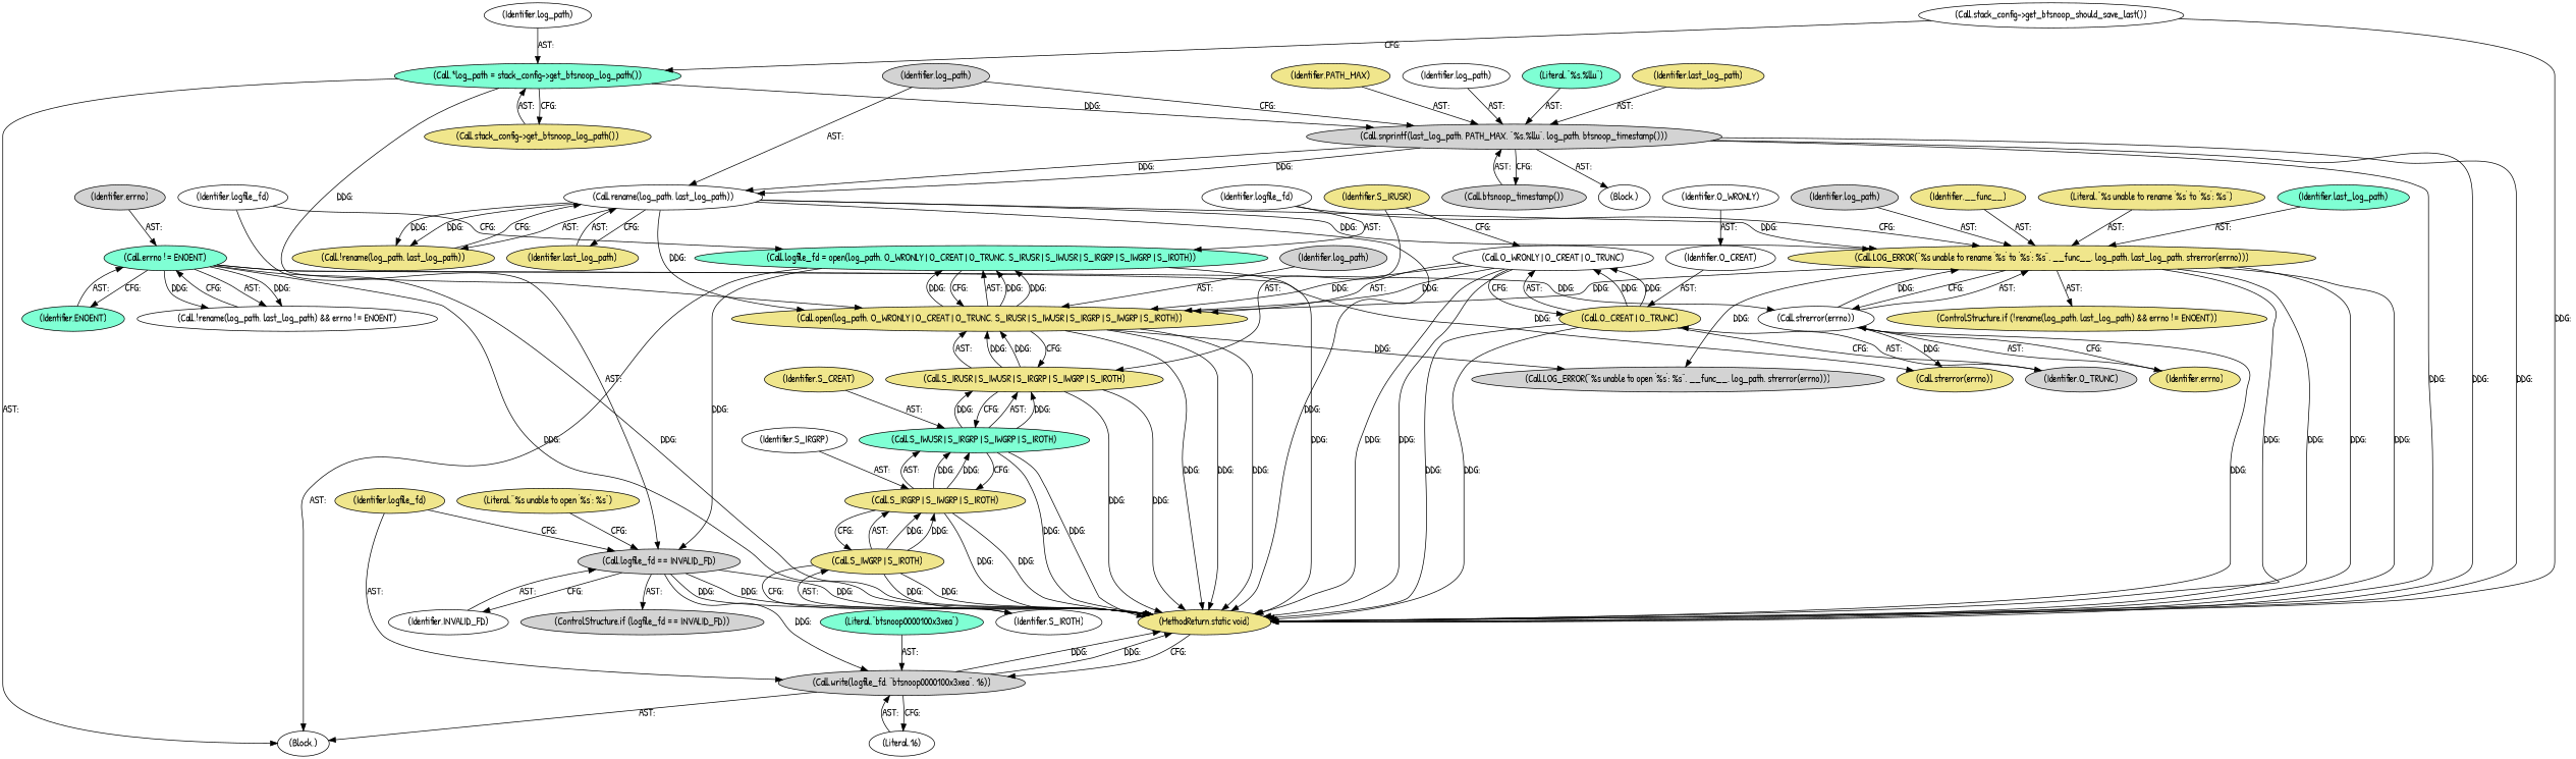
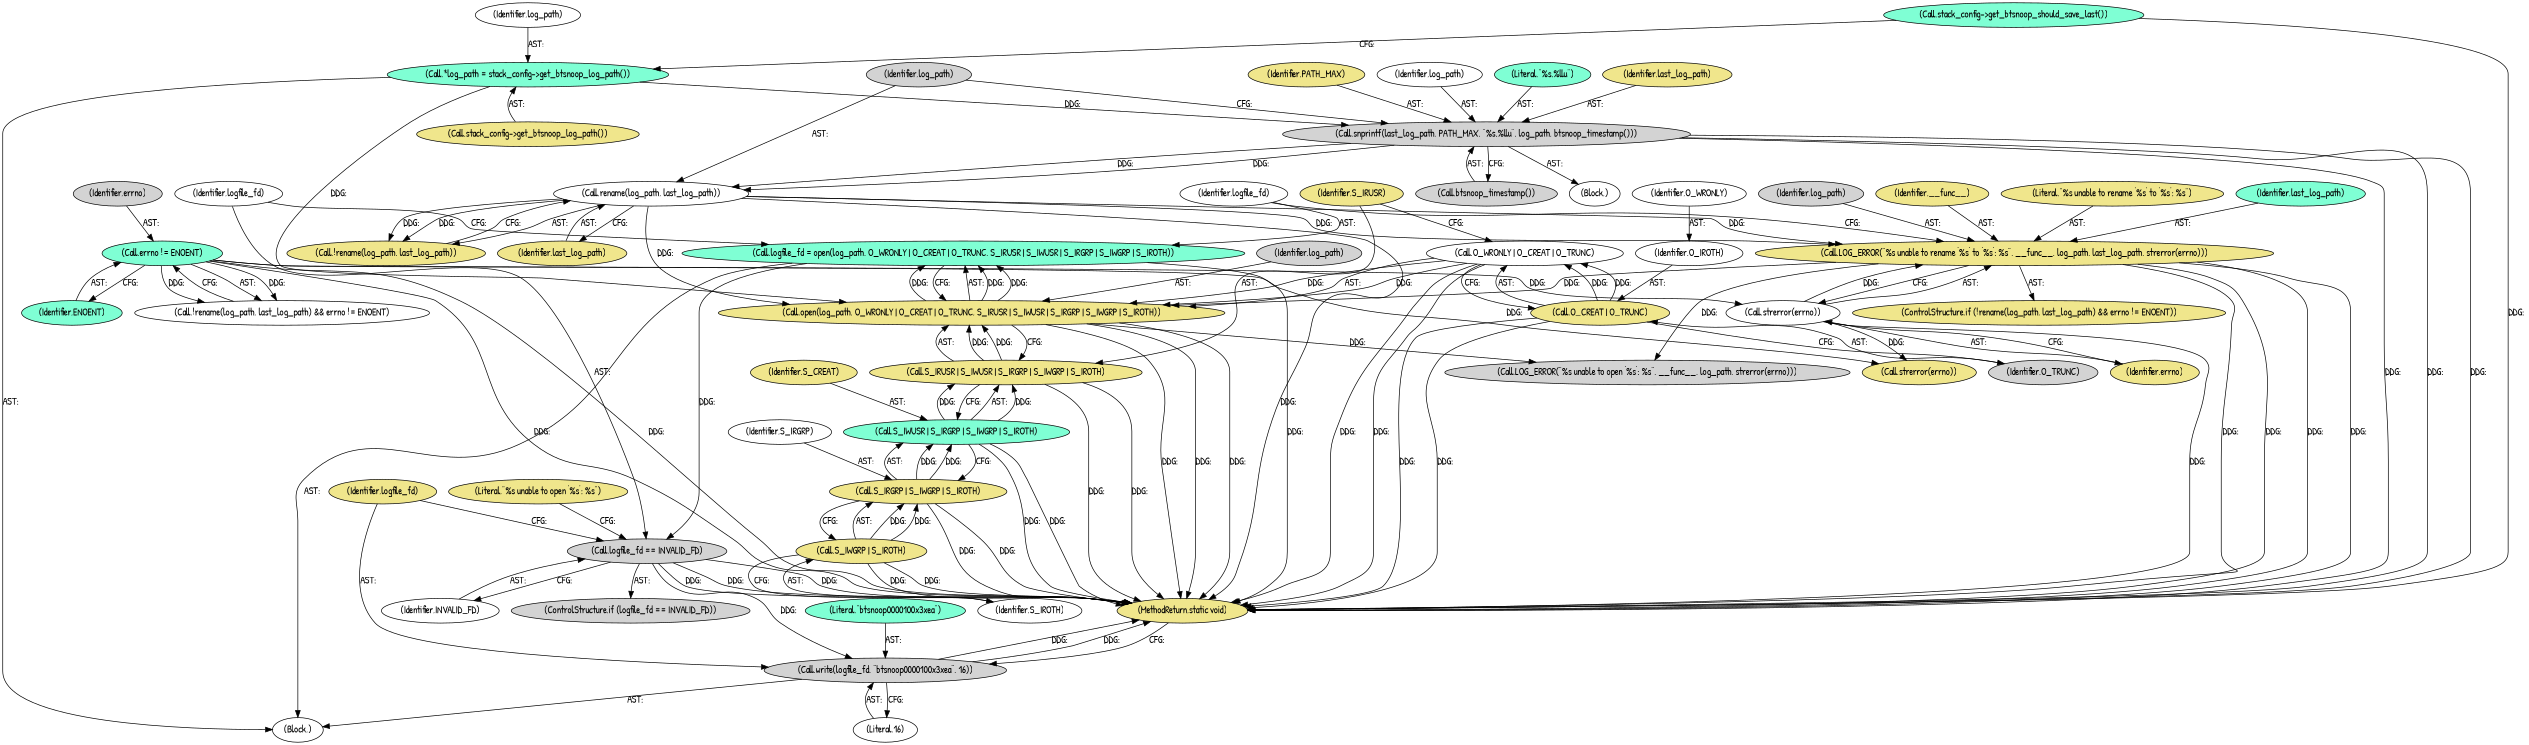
  digraph {
    fontname="Patrick Hand"
    node [fillcolor=khaki fontname="Patrick Hand" style=filled]
    edge [fontname="Patrick Hand"]
    n1 [fillcolor=aquamarine label="(Call,logfile_fd = open(log_path, O_WRONLY | O_CREAT | O_TRUNC, S_IRUSR | S_IWUSR | S_IRGRP | S_IWGRP | S_IROTH))"]
    n2 [label="(Call,open(log_path, O_WRONLY | O_CREAT | O_TRUNC, S_IRUSR | S_IWUSR | S_IRGRP | S_IWGRP | S_IROTH))"]
    n3 [fillcolor=lightgrey label="(Call,logfile_fd == INVALID_FD)"]
    n4 [fillcolor=white label="(Block,)"]
    n5 [label="(MethodReturn,static void)"]
    n6 [label="(Call,S_IRUSR | S_IWUSR | S_IRGRP | S_IWGRP | S_IROTH)"]
    n7 [fillcolor=lightgrey label="(Call,LOG_ERROR(\"%s unable to open '%s': %s\", __func__, log_path, strerror(errno)))"]
    n8 [fillcolor=lightgrey label="(Call,write(logfile_fd, \"btsnoop\0\0\0\0\1\0\0\x3\xea\", 16))"]
    n9 [fillcolor=lightgrey label="(ControlStructure,if (logfile_fd == INVALID_FD))"]
    n10 [fillcolor=white label="(Identifier,INVALID_FD)"]
    n11 [fillcolor=aquamarine label="(Call,S_IWUSR | S_IRGRP | S_IWGRP | S_IROTH)"]
    n12 [fillcolor=white label="(Call,rename(log_path, last_log_path))"]
    n13 [label="(Call,LOG_ERROR(\"%s unable to rename '%s' to '%s': %s\", __func__, log_path, last_log_path, strerror(errno)))"]
    n14 [label="(Identifier,last_log_path)"]
    n15 [label="(Call,!rename(log_path, last_log_path))"]
    n16 [fillcolor=white label="(Call,strerror(errno))"]
    n17 [label="(ControlStructure,if (!rename(log_path, last_log_path) && errno != ENOENT))"]
    n18 [fillcolor=lightgrey label="(Call,snprintf(last_log_path, PATH_MAX, \"%s.%llu\", log_path, btsnoop_timestamp()))"]
    n19 [fillcolor=lightgrey label="(Call,btsnoop_timestamp())"]
    n20 [fillcolor=white label="(Block,)"]
    n21 [fillcolor=aquamarine label="(Call,*log_path = stack_config->get_btsnoop_log_path())"]
    n22 [label="(Call,stack_config->get_btsnoop_log_path())"]
    n23 [label="(Call,strerror(errno))"]
    n24 [label="(Identifier,errno)"]
    n25 [fillcolor=aquamarine label="(Call,errno != ENOENT)"]
    n26 [fillcolor=aquamarine label="(Identifier,ENOENT)"]
    n27 [fillcolor=white label="(Call,!rename(log_path, last_log_path) && errno != ENOENT)"]
    n28 [fillcolor=white label="(Call,O_WRONLY | O_CREAT | O_TRUNC)"]
    n29 [label="(Call,O_CREAT | O_TRUNC)"]
    n30 [fillcolor=lightgrey label="(Identifier,O_TRUNC)"]
    n31 [label="(Call,S_IRGRP | S_IWGRP | S_IROTH)"]
    n32 [label="(Call,S_IWGRP | S_IROTH)"]
    n33 [fillcolor=white label="(Identifier,S_IROTH)"]
    n34 [fillcolor=white label="(Literal,16)"]
    n35 [fillcolor=aquamarine label="(Identifier,last_log_path)"]
    n36 [fillcolor=white label="(Identifier,logfile_fd)"]
    n37 [label="(Identifier,S_IRUSR)"]
-   n38 [fillcolor=white label="(Identifier,O_CREAT)"]
+   n38 [fillcolor=white label="(Identifier,O_IROTH)"]
    n39 [label="(Identifier,PATH_MAX)"]
    n40 [fillcolor=lightgrey label="(Identifier,log_path)"]
    n41 [fillcolor=lightgrey label="(Identifier,errno)"]
    n42 [fillcolor=white label="(Identifier,O_WRONLY)"]
    n43 [fillcolor=white label="(Identifier,log_path)"]
    n44 [fillcolor=lightgrey label="(Identifier,log_path)"]
    n45 [fillcolor=white label="(Identifier,logfile_fd)"]
    n46 [label="(Identifier,__func__)"]
    n47 [label="(Identifier,logfile_fd)"]
    n48 [label="(Literal,\"%s unable to open '%s': %s\")"]
    n49 [fillcolor=white label="(Identifier,S_IRGRP)"]
    n50 [fillcolor=white label="(Identifier,log_path)"]
    n51 [fillcolor=aquamarine label="(Literal,\"%s.%llu\")"]
    n52 [fillcolor=aquamarine label="(Literal,\"btsnoop\0\0\0\0\1\0\0\x3\xea\")"]
-   n53 [fillcolor=white label="(Call,stack_config->get_btsnoop_should_save_last())"]
+   n53 [fillcolor=aquamarine label="(Call,stack_config->get_btsnoop_should_save_last())"]
    n54 [label="(Identifier,S_CREAT)"]
    n55 [label="(Identifier,last_log_path)"]
    n56 [label="(Literal,\"%s unable to rename '%s' to '%s': %s\")"]
    n57 [fillcolor=lightgrey label="(Identifier,log_path)"]
    n1 -> n2 [label="CFG: "]
    n1 -> n3 [label="DDG: "]
    n1 -> n4 [label="AST: "]
    n1 -> n5 [label="DDG: "]
    n2 -> n1 [label="AST: "]
    n2 -> n1 [label="DDG: "]
    n2 -> n1 [label="DDG: "]
    n2 -> n1 [label="DDG: "]
    n2 -> n5 [label="DDG: "]
    n2 -> n5 [label="DDG: "]
    n2 -> n5 [label="DDG: "]
    n2 -> n6 [label="CFG: "]
    n2 -> n7 [label="DDG: "]
    n3 -> n5 [label="DDG: "]
    n3 -> n5 [label="DDG: "]
    n3 -> n5 [label="DDG: "]
    n3 -> n8 [label="DDG: "]
    n3 -> n9 [label="AST: "]
    n3 -> n10 [label="CFG: "]
    n5 -> n8 [label="CFG: "]
    n6 -> n2 [label="AST: "]
    n6 -> n2 [label="DDG: "]
    n6 -> n2 [label="DDG: "]
    n6 -> n5 [label="DDG: "]
    n6 -> n5 [label="DDG: "]
    n6 -> n11 [label="CFG: "]
    n8 -> n4 [label="AST: "]
    n8 -> n5 [label="DDG: "]
    n8 -> n5 [label="DDG: "]
    n8 -> n34 [label="CFG: "]
    n10 -> n3 [label="AST: "]
    n11 -> n5 [label="DDG: "]
    n11 -> n5 [label="DDG: "]
    n11 -> n6 [label="AST: "]
    n11 -> n6 [label="DDG: "]
    n11 -> n6 [label="DDG: "]
    n11 -> n31 [label="CFG: "]
    n12 -> n2 [label="DDG: "]
    n12 -> n5 [label="DDG: "]
    n12 -> n13 [label="DDG: "]
    n12 -> n13 [label="DDG: "]
    n12 -> n14 [label="CFG: "]
    n12 -> n15 [label="AST: "]
    n12 -> n15 [label="DDG: "]
    n12 -> n15 [label="DDG: "]
    n13 -> n2 [label="DDG: "]
    n13 -> n5 [label="DDG: "]
    n13 -> n5 [label="DDG: "]
    n13 -> n5 [label="DDG: "]
    n13 -> n5 [label="DDG: "]
    n13 -> n7 [label="DDG: "]
    n13 -> n16 [label="CFG: "]
    n13 -> n17 [label="AST: "]
    n14 -> n12 [label="AST: "]
    n15 -> n12 [label="CFG: "]
    n16 -> n5 [label="DDG: "]
    n16 -> n13 [label="AST: "]
    n16 -> n13 [label="DDG: "]
    n16 -> n23 [label="DDG: "]
    n16 -> n24 [label="CFG: "]
    n18 -> n5 [label="DDG: "]
    n18 -> n5 [label="DDG: "]
    n18 -> n5 [label="DDG: "]
    n18 -> n12 [label="DDG: "]
    n18 -> n12 [label="DDG: "]
    n18 -> n19 [label="CFG: "]
    n18 -> n20 [label="AST: "]
    n19 -> n18 [label="AST: "]
    n21 -> n2 [label="DDG: "]
    n21 -> n4 [label="AST: "]
    n21 -> n18 [label="DDG: "]
-   n21 -> n22 [label="CFG: "]
    n22 -> n21 [label="AST: "]
    n24 -> n16 [label="AST: "]
    n25 -> n5 [label="DDG: "]
    n25 -> n5 [label="DDG: "]
    n25 -> n16 [label="DDG: "]
    n25 -> n23 [label="DDG: "]
    n25 -> n26 [label="CFG: "]
    n25 -> n27 [label="AST: "]
    n25 -> n27 [label="DDG: "]
    n25 -> n27 [label="DDG: "]
    n26 -> n25 [label="AST: "]
    n27 -> n25 [label="CFG: "]
    n28 -> n2 [label="AST: "]
    n28 -> n2 [label="DDG: "]
    n28 -> n2 [label="DDG: "]
    n28 -> n5 [label="DDG: "]
    n28 -> n5 [label="DDG: "]
    n28 -> n29 [label="CFG: "]
    n29 -> n5 [label="DDG: "]
    n29 -> n5 [label="DDG: "]
    n29 -> n28 [label="AST: "]
    n29 -> n28 [label="DDG: "]
    n29 -> n28 [label="DDG: "]
    n29 -> n30 [label="CFG: "]
    n30 -> n29 [label="AST: "]
    n31 -> n5 [label="DDG: "]
    n31 -> n5 [label="DDG: "]
    n31 -> n11 [label="AST: "]
    n31 -> n11 [label="DDG: "]
    n31 -> n11 [label="DDG: "]
    n31 -> n32 [label="CFG: "]
    n32 -> n5 [label="DDG: "]
    n32 -> n5 [label="DDG: "]
    n32 -> n31 [label="AST: "]
    n32 -> n31 [label="DDG: "]
    n32 -> n31 [label="DDG: "]
    n32 -> n33 [label="CFG: "]
    n33 -> n32 [label="AST: "]
    n34 -> n8 [label="AST: "]
    n35 -> n13 [label="AST: "]
    n36 -> n1 [label="CFG: "]
    n36 -> n3 [label="AST: "]
    n37 -> n6 [label="AST: "]
    n37 -> n28 [label="CFG: "]
    n38 -> n29 [label="AST: "]
    n39 -> n18 [label="AST: "]
    n40 -> n13 [label="AST: "]
    n41 -> n25 [label="AST: "]
    n42 -> n38 [label="AST: "]
    n43 -> n18 [label="AST: "]
    n44 -> n2 [label="AST: "]
    n45 -> n1 [label="AST: "]
    n45 -> n13 [label="CFG: "]
    n46 -> n13 [label="AST: "]
    n47 -> n3 [label="CFG: "]
    n47 -> n8 [label="AST: "]
    n48 -> n3 [label="CFG: "]
    n49 -> n31 [label="AST: "]
    n50 -> n21 [label="AST: "]
    n51 -> n18 [label="AST: "]
    n52 -> n8 [label="AST: "]
    n53 -> n5 [label="DDG: "]
    n53 -> n21 [label="CFG: "]
    n54 -> n11 [label="AST: "]
    n55 -> n18 [label="AST: "]
    n56 -> n13 [label="AST: "]
    n57 -> n12 [label="AST: "]
    n57 -> n18 [label="CFG: "]
  }
